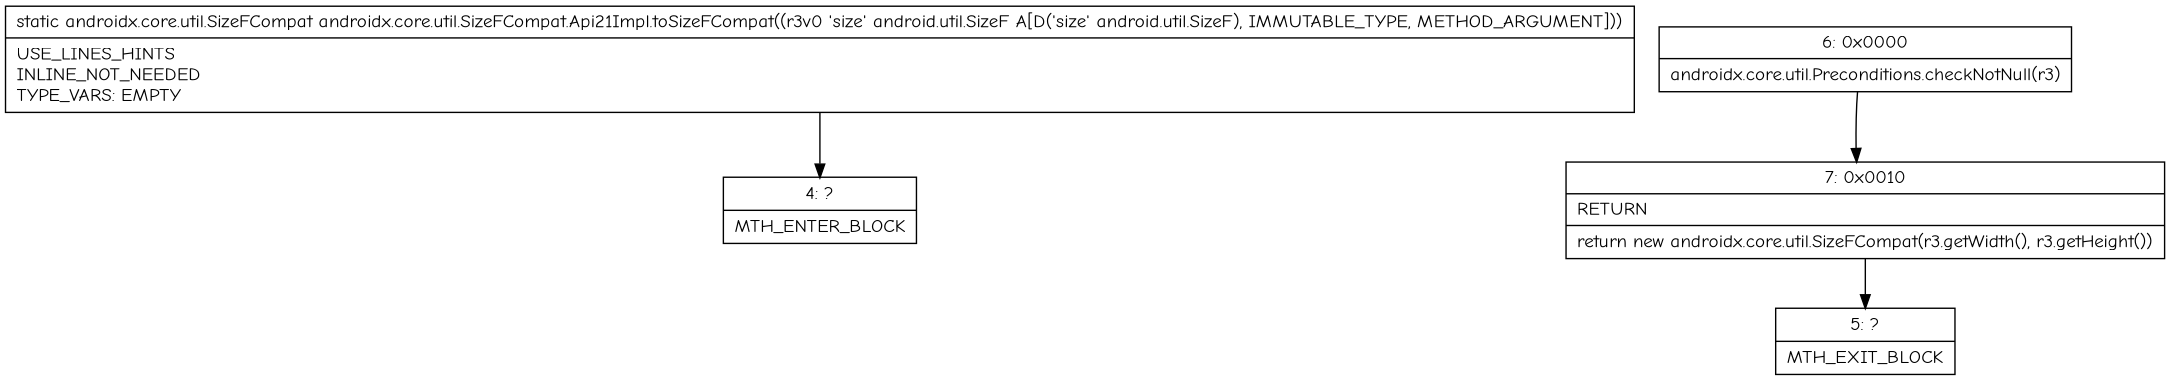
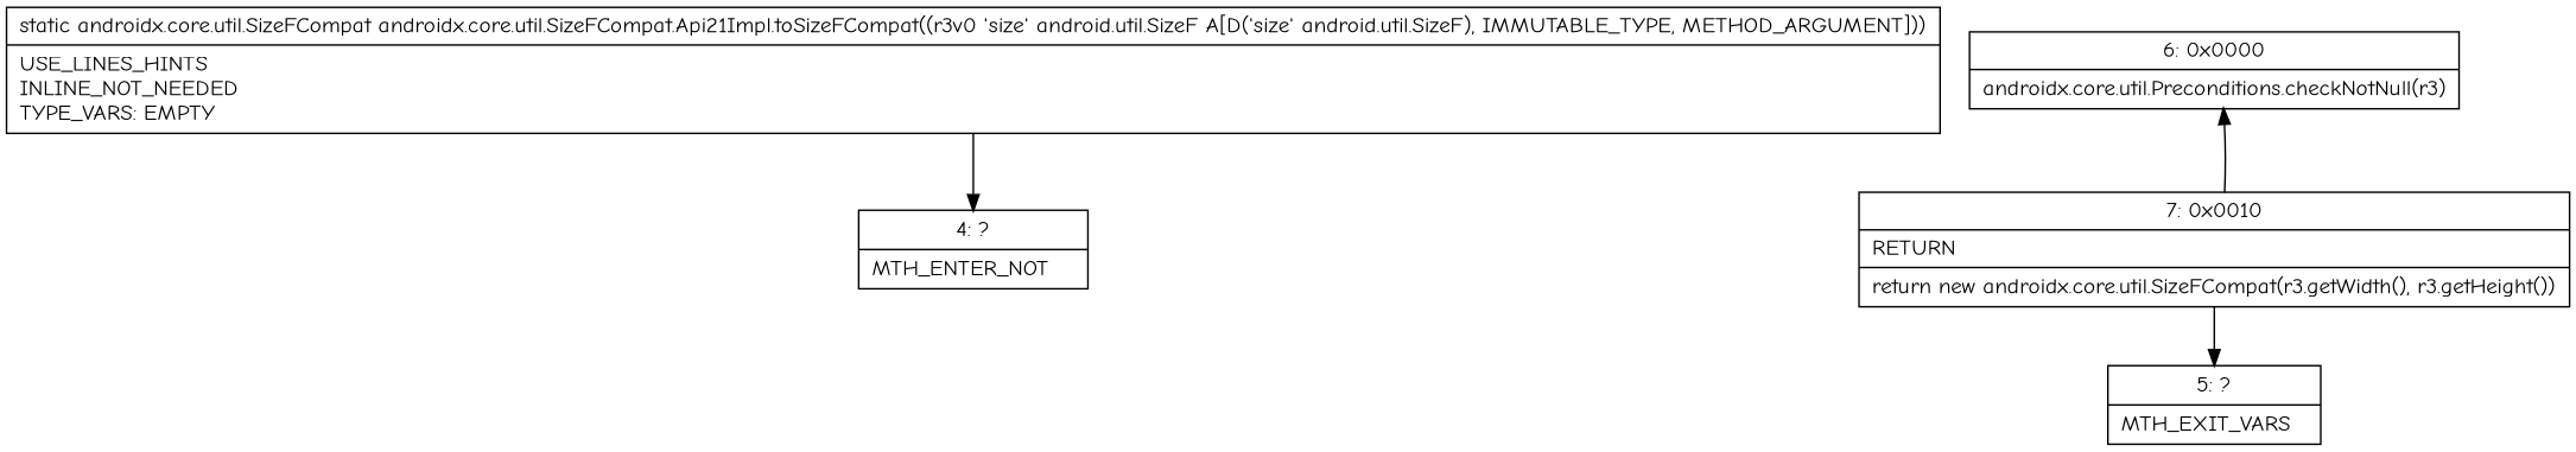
  digraph {
    fontname="Comic Neue"
    node [fontname="Comic Neue" shape=record]
    edge [fontname="Comic Neue"]
-   n1 [label="{4\:\ ?|MTH_ENTER_BLOCK\l}"]
+   n1 [label="{4\:\ ?|MTH_ENTER_NOT\l}"]
    n2 [label="{6\:\ 0x0000|androidx.core.util.Preconditions.checkNotNull(r3)\l}"]
    n3 [label="{7\:\ 0x0010|RETURN\l|return new androidx.core.util.SizeFCompat(r3.getWidth(), r3.getHeight())\l}"]
-   n4 [label="{5\:\ ?|MTH_EXIT_BLOCK\l}"]
+   n4 [label="{5\:\ ?|MTH_EXIT_VARS\l}"]
    n5 [label="{static androidx.core.util.SizeFCompat androidx.core.util.SizeFCompat.Api21Impl.toSizeFCompat((r3v0 'size' android.util.SizeF A[D('size' android.util.SizeF), IMMUTABLE_TYPE, METHOD_ARGUMENT]))  | USE_LINES_HINTS\lINLINE_NOT_NEEDED\lTYPE_VARS: EMPTY\l}"]
-   n2 -> n3
+   n3 -> n2
    n3 -> n4
    n5 -> n1
  }
